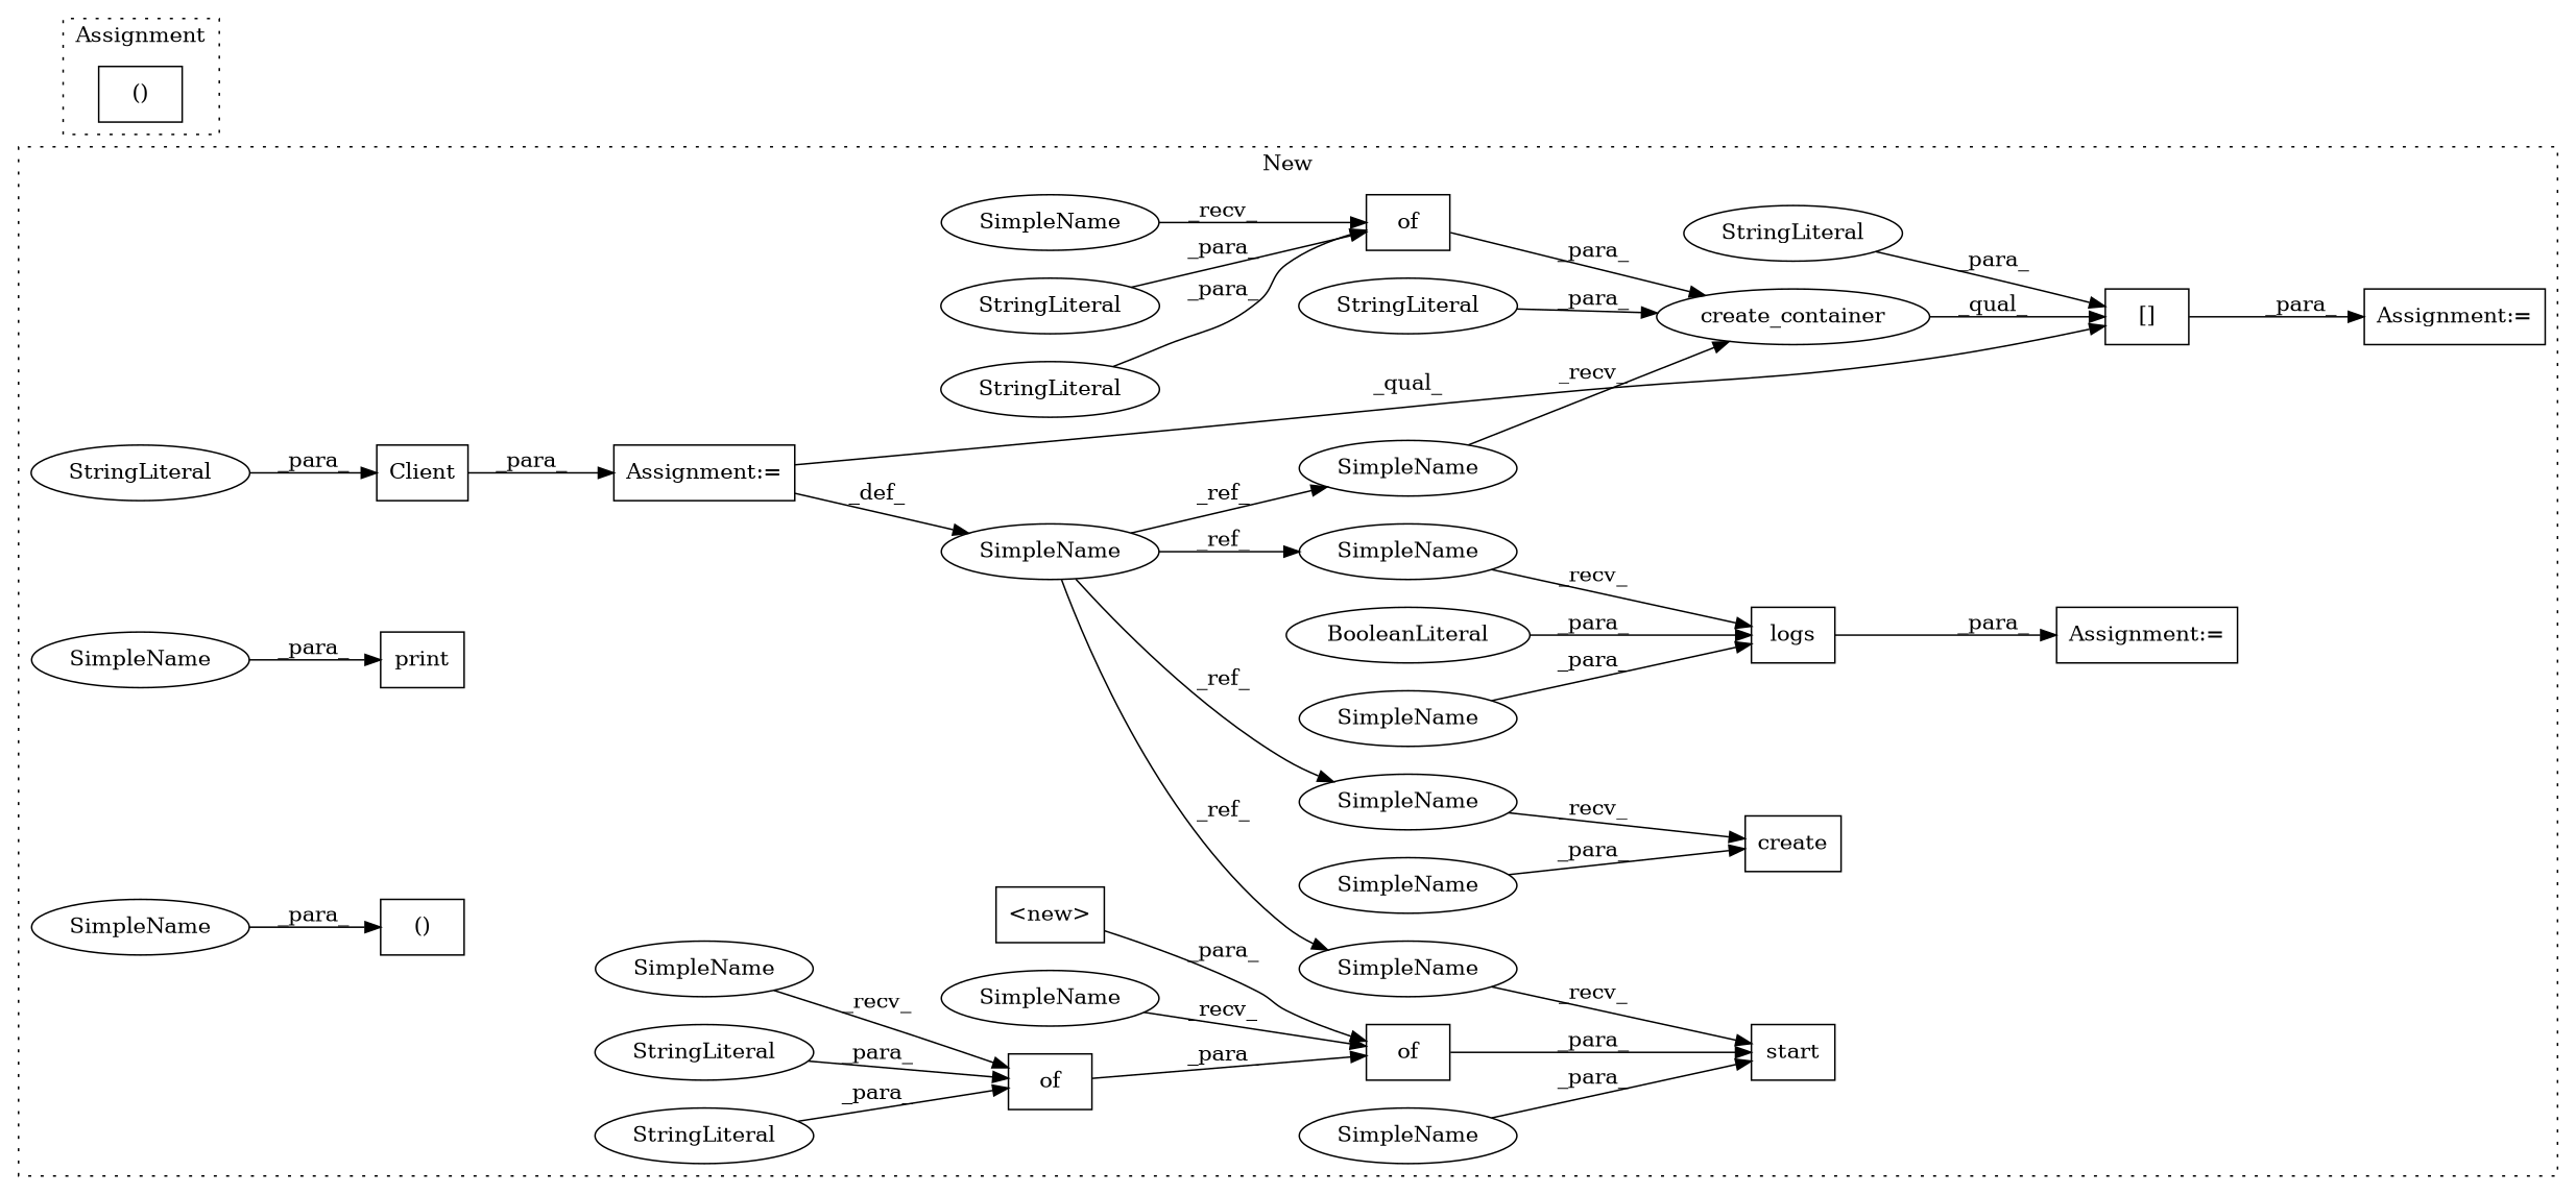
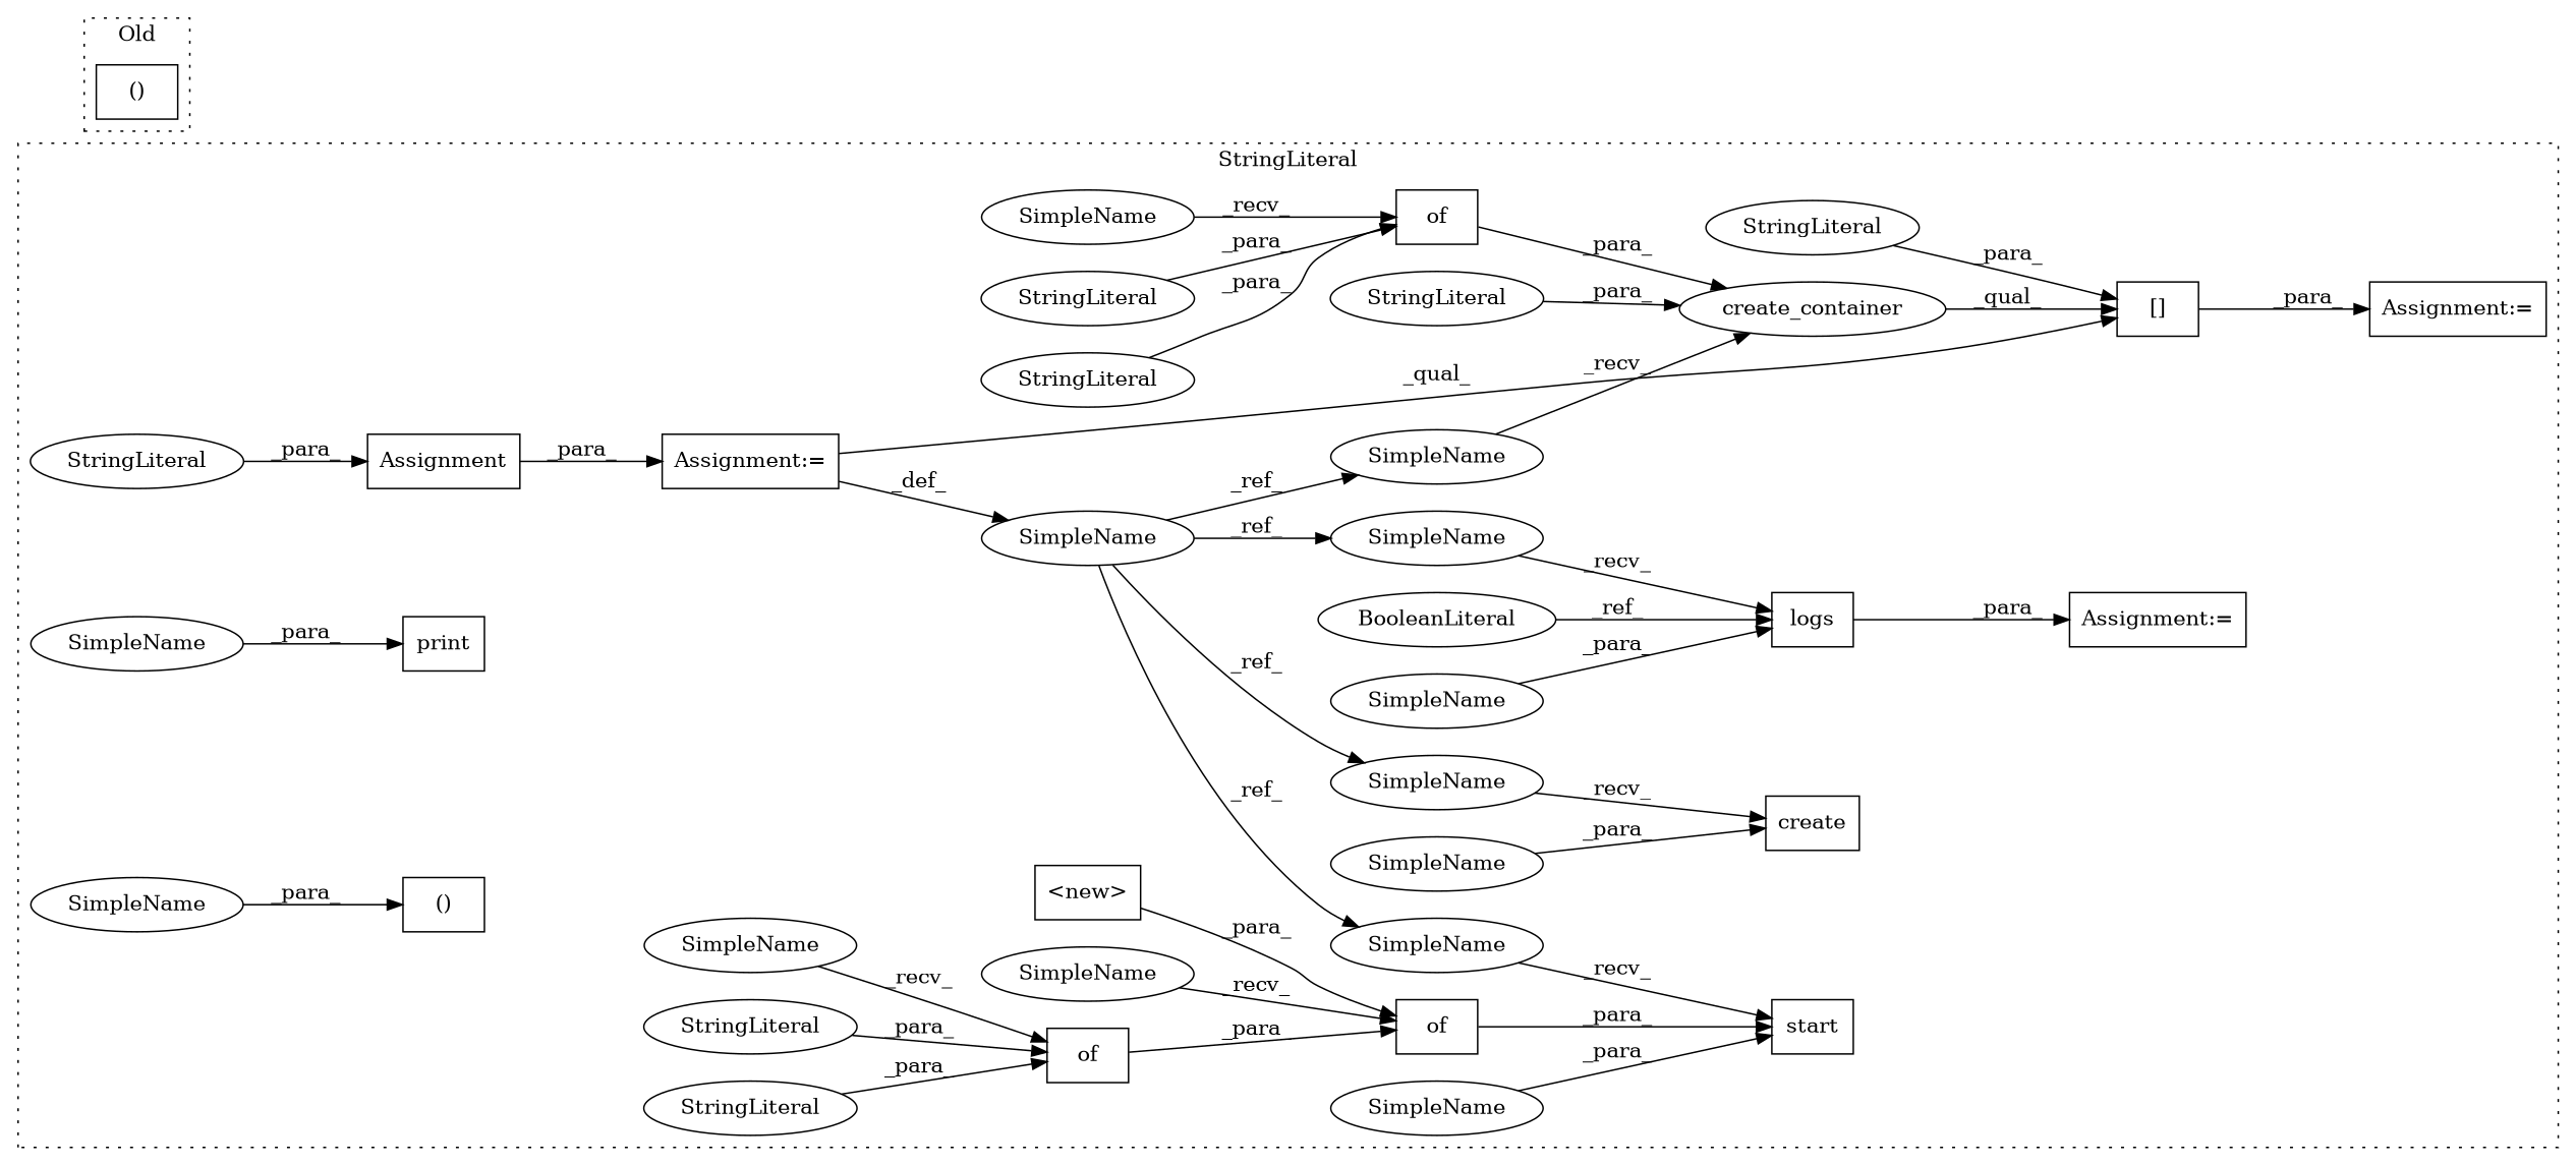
  digraph {
    rankdir=LR
    node [a=42 l=6 shape=ellipse]
-   n1 [a=32 l="7,1" label=Client s="5988,6023" shape=box]
+   n1 [a=32 l="7,1" label=Assignment s="5988,6023" shape=box]
    n2 [a=7 l=1 label="Assignment:=" s=6357 shape=box]
    n3 [a=7 l=2 label="Assignment:=" s=6073 shape=box]
    n4 [a=7 l=1 label="Assignment:=" s=5987 shape=box]
    n5 [a=45 l=28 label=StringLiteral s=5995]
    n6 [a=32 l="17,1" label=create_container s="6082,6154"]
    n7 [a=32 l="5,1" label=create s="6330,6342" shape=box]
    n8 [a=2 l="81,1" label="[]" s="6075,6160" shape=box]
    n9 [a=32 l="6,1" label=start s="6198,6314" shape=box]
    n10 [a=106 l=34 label="()" s=6039 shape=box]
    n11 [label=SimpleName s=5981]
    n12 [a=45 l=4 label=StringLiteral s=6156]
    n13 [a=45 l=19 label=StringLiteral s=6099]
    n14 [a=32 l="3,1" label=of s="6123,6153" shape=box]
    n15 [a=32 l="3,1" label=of s="6295,6312" shape=box]
    n16 [a=45 l=7 label=StringLiteral s=6305]
    n17 [a=45 l=2 label=StringLiteral s=6151]
    n18 [a=45 l=2 label=StringLiteral s=6140]
    n19 [a=45 label=StringLiteral s=6298]
    n20 [a=32 l="3,1" label=of s="6216,6313" shape=box]
    n21 [a=14 l=22 label="<new>" s=6219 shape=box]
    n22 [a=32 l="5,1" label=logs s="6365,6382" shape=box]
    n23 [a=9 l=4 label=BooleanLiteral s=6378]
    n24 [a=32 l="6,1" label=print s="6169,6182" shape=box]
    n25 [label=SimpleName s=6075]
    n26 [label=SimpleName s=6358]
    n27 [label=SimpleName s=6191]
    n28 [label=SimpleName s=6323]
    n29 [l=3 label=SimpleName s=6212]
    n30 [l=3 label=SimpleName s=6119]
    n31 [l=3 label=SimpleName s=6291]
    n32 [l=7 label=SimpleName s=6175]
    n33 [l=7 label=SimpleName s=6370]
    n34 [l=7 label=SimpleName s=6335]
    n35 [l=7 label=SimpleName s=6066]
    n36 [l=7 label=SimpleName s=6204]
    n37 [a=106 l=25 label="()" s=6342 shape=box]
    subgraph cluster_1 {
-     label=New
+     label=StringLiteral
      style=dotted
      n1
      n2
      n3
      n4
      n5
      n6
      n7
      n8
      n9
      n10
      n11
      n12
      n13
      n14
      n15
      n16
      n17
      n18
      n19
      n20
      n21
      n22
      n23
      n24
      n25
      n26
      n27
      n28
      n29
      n30
      n31
      n32
      n33
      n34
      n35
      n36
    }
    subgraph cluster_2 {
-     label=Assignment
+     label=Old
      style=dotted
      n37
    }
    n1 -> n4 [label=_para_]
    n4 -> n8 [label=_qual_]
    n4 -> n11 [label=_def_]
    n5 -> n1 [label=_para_]
    n6 -> n8 [label=_qual_]
    n8 -> n3 [label=_para_]
    n11 -> n25 [label=_ref_]
    n11 -> n26 [label=_ref_]
    n11 -> n27 [label=_ref_]
    n11 -> n28 [label=_ref_]
    n12 -> n8 [label=_para_]
    n13 -> n6 [label=_para_]
    n14 -> n6 [label=_para_]
    n15 -> n20 [label=_para_]
    n16 -> n15 [label=_para_]
    n17 -> n14 [label=_para_]
    n18 -> n14 [label=_para_]
    n19 -> n15 [label=_para_]
    n20 -> n9 [label=_para_]
    n21 -> n20 [label=_para_]
    n22 -> n2 [label=_para_]
-   n23 -> n22 [label=_para_]
+   n23 -> n22 [label=_ref_]
    n25 -> n6 [label=_recv_]
    n26 -> n22 [label=_recv_]
    n27 -> n9 [label=_recv_]
    n28 -> n7 [label=_recv_]
    n29 -> n20 [label=_recv_]
    n30 -> n14 [label=_recv_]
    n31 -> n15 [label=_recv_]
    n32 -> n24 [label=_para_]
    n33 -> n22 [label=_para_]
    n34 -> n7 [label=_para_]
    n35 -> n10 [label=_para_]
    n36 -> n9 [label=_para_]
  }
